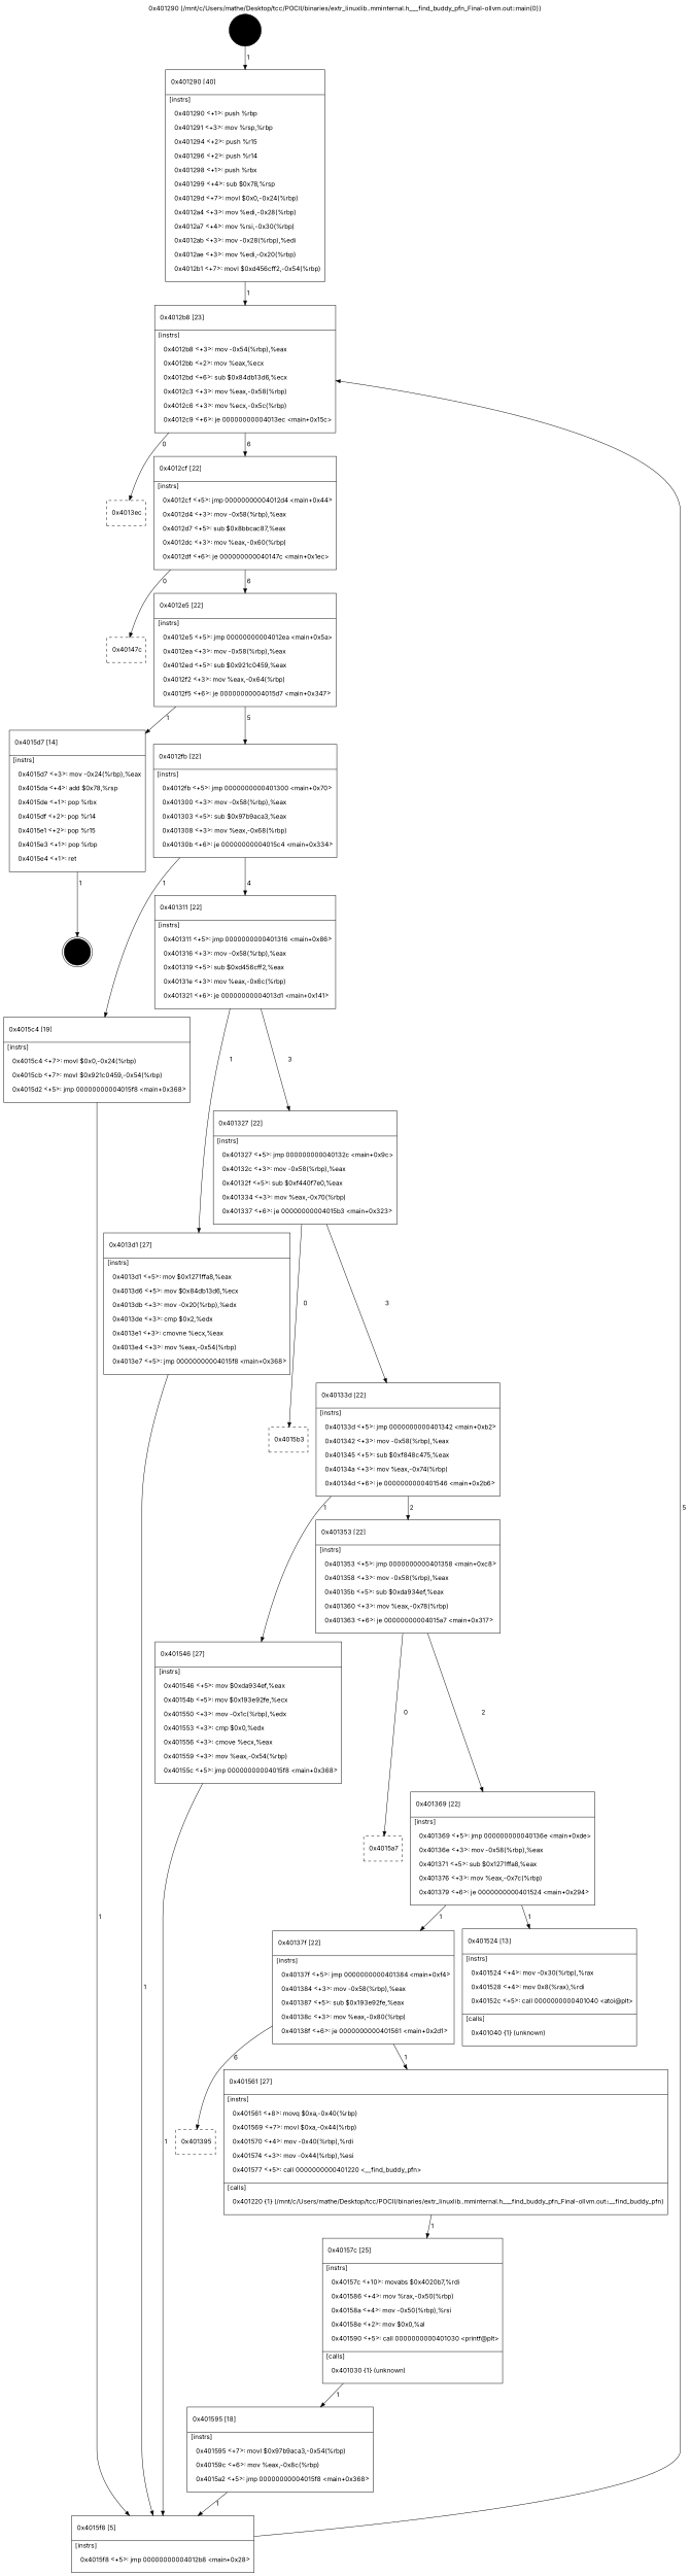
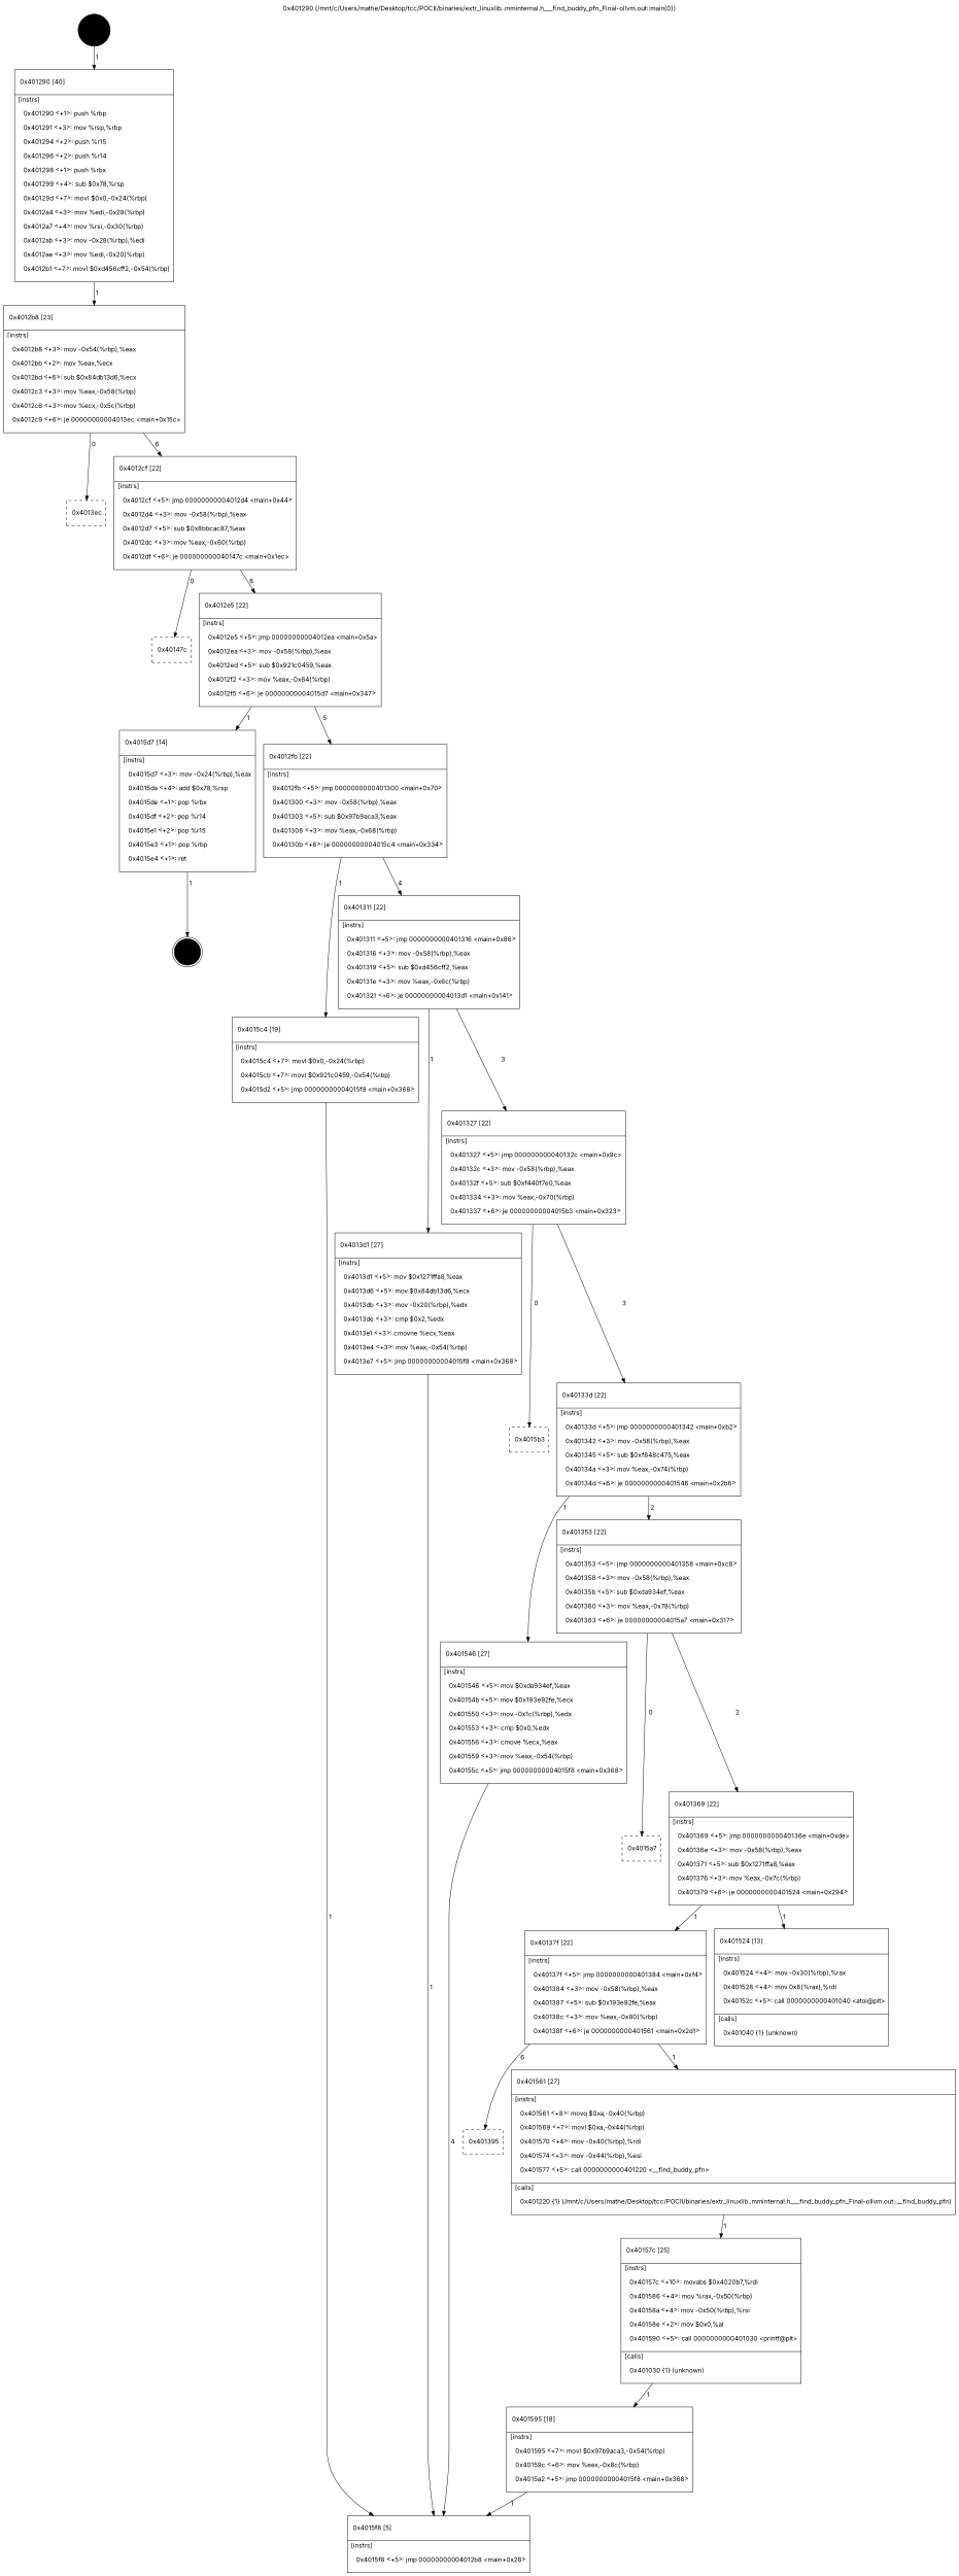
  digraph {
    fontname=Inter
    label="0x401290 (/mnt/c/Users/mathe/Desktop/tcc/POCII/binaries/extr_linuxlib..mminternal.h___find_buddy_pfn_Final-ollvm.out::main(0))"
    labelloc=t
    node [fontname=Inter shape=record]
    edge [fontname=Inter]
    Entry [fillcolor=black height=0.3 shape=circle style=filled width=0.3]
    n2 [label="{\n     0x401290 [40]\l\n     | [instrs]\l\n     &nbsp;&nbsp;0x401290 \<+1\>: push %rbp\l\n     &nbsp;&nbsp;0x401291 \<+3\>: mov %rsp,%rbp\l\n     &nbsp;&nbsp;0x401294 \<+2\>: push %r15\l\n     &nbsp;&nbsp;0x401296 \<+2\>: push %r14\l\n     &nbsp;&nbsp;0x401298 \<+1\>: push %rbx\l\n     &nbsp;&nbsp;0x401299 \<+4\>: sub $0x78,%rsp\l\n     &nbsp;&nbsp;0x40129d \<+7\>: movl $0x0,-0x24(%rbp)\l\n     &nbsp;&nbsp;0x4012a4 \<+3\>: mov %edi,-0x28(%rbp)\l\n     &nbsp;&nbsp;0x4012a7 \<+4\>: mov %rsi,-0x30(%rbp)\l\n     &nbsp;&nbsp;0x4012ab \<+3\>: mov -0x28(%rbp),%edi\l\n     &nbsp;&nbsp;0x4012ae \<+3\>: mov %edi,-0x20(%rbp)\l\n     &nbsp;&nbsp;0x4012b1 \<+7\>: movl $0xd456cff2,-0x54(%rbp)\l\n  }"]
    n3 [label="{\n     0x4012b8 [23]\l\n     | [instrs]\l\n     &nbsp;&nbsp;0x4012b8 \<+3\>: mov -0x54(%rbp),%eax\l\n     &nbsp;&nbsp;0x4012bb \<+2\>: mov %eax,%ecx\l\n     &nbsp;&nbsp;0x4012bd \<+6\>: sub $0x84db13d6,%ecx\l\n     &nbsp;&nbsp;0x4012c3 \<+3\>: mov %eax,-0x58(%rbp)\l\n     &nbsp;&nbsp;0x4012c6 \<+3\>: mov %ecx,-0x5c(%rbp)\l\n     &nbsp;&nbsp;0x4012c9 \<+6\>: je 00000000004013ec \<main+0x15c\>\l\n  }"]
    n4 [label="{\n     0x4013ec\l\n  }" style=dashed]
    n5 [label="{\n     0x4012cf [22]\l\n     | [instrs]\l\n     &nbsp;&nbsp;0x4012cf \<+5\>: jmp 00000000004012d4 \<main+0x44\>\l\n     &nbsp;&nbsp;0x4012d4 \<+3\>: mov -0x58(%rbp),%eax\l\n     &nbsp;&nbsp;0x4012d7 \<+5\>: sub $0x8bbcac87,%eax\l\n     &nbsp;&nbsp;0x4012dc \<+3\>: mov %eax,-0x60(%rbp)\l\n     &nbsp;&nbsp;0x4012df \<+6\>: je 000000000040147c \<main+0x1ec\>\l\n  }"]
    n6 [label="{\n     0x40147c\l\n  }" style=dashed]
    n7 [label="{\n     0x4012e5 [22]\l\n     | [instrs]\l\n     &nbsp;&nbsp;0x4012e5 \<+5\>: jmp 00000000004012ea \<main+0x5a\>\l\n     &nbsp;&nbsp;0x4012ea \<+3\>: mov -0x58(%rbp),%eax\l\n     &nbsp;&nbsp;0x4012ed \<+5\>: sub $0x921c0459,%eax\l\n     &nbsp;&nbsp;0x4012f2 \<+3\>: mov %eax,-0x64(%rbp)\l\n     &nbsp;&nbsp;0x4012f5 \<+6\>: je 00000000004015d7 \<main+0x347\>\l\n  }"]
    n8 [label="{\n     0x4015d7 [14]\l\n     | [instrs]\l\n     &nbsp;&nbsp;0x4015d7 \<+3\>: mov -0x24(%rbp),%eax\l\n     &nbsp;&nbsp;0x4015da \<+4\>: add $0x78,%rsp\l\n     &nbsp;&nbsp;0x4015de \<+1\>: pop %rbx\l\n     &nbsp;&nbsp;0x4015df \<+2\>: pop %r14\l\n     &nbsp;&nbsp;0x4015e1 \<+2\>: pop %r15\l\n     &nbsp;&nbsp;0x4015e3 \<+1\>: pop %rbp\l\n     &nbsp;&nbsp;0x4015e4 \<+1\>: ret\l\n  }"]
    n9 [label="{\n     0x4012fb [22]\l\n     | [instrs]\l\n     &nbsp;&nbsp;0x4012fb \<+5\>: jmp 0000000000401300 \<main+0x70\>\l\n     &nbsp;&nbsp;0x401300 \<+3\>: mov -0x58(%rbp),%eax\l\n     &nbsp;&nbsp;0x401303 \<+5\>: sub $0x97b9aca3,%eax\l\n     &nbsp;&nbsp;0x401308 \<+3\>: mov %eax,-0x68(%rbp)\l\n     &nbsp;&nbsp;0x40130b \<+6\>: je 00000000004015c4 \<main+0x334\>\l\n  }"]
    Exit [fillcolor=black height=0.3 peripheries=2 shape=circle style=filled width=0.3]
    n11 [label="{\n     0x4015c4 [19]\l\n     | [instrs]\l\n     &nbsp;&nbsp;0x4015c4 \<+7\>: movl $0x0,-0x24(%rbp)\l\n     &nbsp;&nbsp;0x4015cb \<+7\>: movl $0x921c0459,-0x54(%rbp)\l\n     &nbsp;&nbsp;0x4015d2 \<+5\>: jmp 00000000004015f8 \<main+0x368\>\l\n  }"]
    n12 [label="{\n     0x401311 [22]\l\n     | [instrs]\l\n     &nbsp;&nbsp;0x401311 \<+5\>: jmp 0000000000401316 \<main+0x86\>\l\n     &nbsp;&nbsp;0x401316 \<+3\>: mov -0x58(%rbp),%eax\l\n     &nbsp;&nbsp;0x401319 \<+5\>: sub $0xd456cff2,%eax\l\n     &nbsp;&nbsp;0x40131e \<+3\>: mov %eax,-0x6c(%rbp)\l\n     &nbsp;&nbsp;0x401321 \<+6\>: je 00000000004013d1 \<main+0x141\>\l\n  }"]
    n13 [label="{\n     0x401595 [18]\l\n     | [instrs]\l\n     &nbsp;&nbsp;0x401595 \<+7\>: movl $0x97b9aca3,-0x54(%rbp)\l\n     &nbsp;&nbsp;0x40159c \<+6\>: mov %eax,-0x8c(%rbp)\l\n     &nbsp;&nbsp;0x4015a2 \<+5\>: jmp 00000000004015f8 \<main+0x368\>\l\n  }"]
    n14 [label="{\n     0x4015f8 [5]\l\n     | [instrs]\l\n     &nbsp;&nbsp;0x4015f8 \<+5\>: jmp 00000000004012b8 \<main+0x28\>\l\n  }"]
    n15 [label="{\n     0x4013d1 [27]\l\n     | [instrs]\l\n     &nbsp;&nbsp;0x4013d1 \<+5\>: mov $0x1271ffa8,%eax\l\n     &nbsp;&nbsp;0x4013d6 \<+5\>: mov $0x84db13d6,%ecx\l\n     &nbsp;&nbsp;0x4013db \<+3\>: mov -0x20(%rbp),%edx\l\n     &nbsp;&nbsp;0x4013de \<+3\>: cmp $0x2,%edx\l\n     &nbsp;&nbsp;0x4013e1 \<+3\>: cmovne %ecx,%eax\l\n     &nbsp;&nbsp;0x4013e4 \<+3\>: mov %eax,-0x54(%rbp)\l\n     &nbsp;&nbsp;0x4013e7 \<+5\>: jmp 00000000004015f8 \<main+0x368\>\l\n  }"]
    n16 [label="{\n     0x401327 [22]\l\n     | [instrs]\l\n     &nbsp;&nbsp;0x401327 \<+5\>: jmp 000000000040132c \<main+0x9c\>\l\n     &nbsp;&nbsp;0x40132c \<+3\>: mov -0x58(%rbp),%eax\l\n     &nbsp;&nbsp;0x40132f \<+5\>: sub $0xf440f7e0,%eax\l\n     &nbsp;&nbsp;0x401334 \<+3\>: mov %eax,-0x70(%rbp)\l\n     &nbsp;&nbsp;0x401337 \<+6\>: je 00000000004015b3 \<main+0x323\>\l\n  }"]
    n17 [label="{\n     0x40157c [25]\l\n     | [instrs]\l\n     &nbsp;&nbsp;0x40157c \<+10\>: movabs $0x4020b7,%rdi\l\n     &nbsp;&nbsp;0x401586 \<+4\>: mov %rax,-0x50(%rbp)\l\n     &nbsp;&nbsp;0x40158a \<+4\>: mov -0x50(%rbp),%rsi\l\n     &nbsp;&nbsp;0x40158e \<+2\>: mov $0x0,%al\l\n     &nbsp;&nbsp;0x401590 \<+5\>: call 0000000000401030 \<printf@plt\>\l\n     | [calls]\l\n     &nbsp;&nbsp;0x401030 \{1\} (unknown)\l\n  }"]
    n18 [label="{\n     0x4015b3\l\n  }" style=dashed]
    n19 [label="{\n     0x40133d [22]\l\n     | [instrs]\l\n     &nbsp;&nbsp;0x40133d \<+5\>: jmp 0000000000401342 \<main+0xb2\>\l\n     &nbsp;&nbsp;0x401342 \<+3\>: mov -0x58(%rbp),%eax\l\n     &nbsp;&nbsp;0x401345 \<+5\>: sub $0xf848c475,%eax\l\n     &nbsp;&nbsp;0x40134a \<+3\>: mov %eax,-0x74(%rbp)\l\n     &nbsp;&nbsp;0x40134d \<+6\>: je 0000000000401546 \<main+0x2b6\>\l\n  }"]
    n20 [label="{\n     0x401395\l\n  }" style=dashed]
    n21 [label="{\n     0x401546 [27]\l\n     | [instrs]\l\n     &nbsp;&nbsp;0x401546 \<+5\>: mov $0xda934ef,%eax\l\n     &nbsp;&nbsp;0x40154b \<+5\>: mov $0x193e92fe,%ecx\l\n     &nbsp;&nbsp;0x401550 \<+3\>: mov -0x1c(%rbp),%edx\l\n     &nbsp;&nbsp;0x401553 \<+3\>: cmp $0x0,%edx\l\n     &nbsp;&nbsp;0x401556 \<+3\>: cmove %ecx,%eax\l\n     &nbsp;&nbsp;0x401559 \<+3\>: mov %eax,-0x54(%rbp)\l\n     &nbsp;&nbsp;0x40155c \<+5\>: jmp 00000000004015f8 \<main+0x368\>\l\n  }"]
    n22 [label="{\n     0x401353 [22]\l\n     | [instrs]\l\n     &nbsp;&nbsp;0x401353 \<+5\>: jmp 0000000000401358 \<main+0xc8\>\l\n     &nbsp;&nbsp;0x401358 \<+3\>: mov -0x58(%rbp),%eax\l\n     &nbsp;&nbsp;0x40135b \<+5\>: sub $0xda934ef,%eax\l\n     &nbsp;&nbsp;0x401360 \<+3\>: mov %eax,-0x78(%rbp)\l\n     &nbsp;&nbsp;0x401363 \<+6\>: je 00000000004015a7 \<main+0x317\>\l\n  }"]
    n23 [label="{\n     0x401561 [27]\l\n     | [instrs]\l\n     &nbsp;&nbsp;0x401561 \<+8\>: movq $0xa,-0x40(%rbp)\l\n     &nbsp;&nbsp;0x401569 \<+7\>: movl $0xa,-0x44(%rbp)\l\n     &nbsp;&nbsp;0x401570 \<+4\>: mov -0x40(%rbp),%rdi\l\n     &nbsp;&nbsp;0x401574 \<+3\>: mov -0x44(%rbp),%esi\l\n     &nbsp;&nbsp;0x401577 \<+5\>: call 0000000000401220 \<__find_buddy_pfn\>\l\n     | [calls]\l\n     &nbsp;&nbsp;0x401220 \{1\} (/mnt/c/Users/mathe/Desktop/tcc/POCII/binaries/extr_linuxlib..mminternal.h___find_buddy_pfn_Final-ollvm.out::__find_buddy_pfn)\l\n  }"]
    n24 [label="{\n     0x4015a7\l\n  }" style=dashed]
    n25 [label="{\n     0x401369 [22]\l\n     | [instrs]\l\n     &nbsp;&nbsp;0x401369 \<+5\>: jmp 000000000040136e \<main+0xde\>\l\n     &nbsp;&nbsp;0x40136e \<+3\>: mov -0x58(%rbp),%eax\l\n     &nbsp;&nbsp;0x401371 \<+5\>: sub $0x1271ffa8,%eax\l\n     &nbsp;&nbsp;0x401376 \<+3\>: mov %eax,-0x7c(%rbp)\l\n     &nbsp;&nbsp;0x401379 \<+6\>: je 0000000000401524 \<main+0x294\>\l\n  }"]
    n26 [label="{\n     0x40137f [22]\l\n     | [instrs]\l\n     &nbsp;&nbsp;0x40137f \<+5\>: jmp 0000000000401384 \<main+0xf4\>\l\n     &nbsp;&nbsp;0x401384 \<+3\>: mov -0x58(%rbp),%eax\l\n     &nbsp;&nbsp;0x401387 \<+5\>: sub $0x193e92fe,%eax\l\n     &nbsp;&nbsp;0x40138c \<+3\>: mov %eax,-0x80(%rbp)\l\n     &nbsp;&nbsp;0x40138f \<+6\>: je 0000000000401561 \<main+0x2d1\>\l\n  }"]
    n27 [label="{\n     0x401524 [13]\l\n     | [instrs]\l\n     &nbsp;&nbsp;0x401524 \<+4\>: mov -0x30(%rbp),%rax\l\n     &nbsp;&nbsp;0x401528 \<+4\>: mov 0x8(%rax),%rdi\l\n     &nbsp;&nbsp;0x40152c \<+5\>: call 0000000000401040 \<atoi@plt\>\l\n     | [calls]\l\n     &nbsp;&nbsp;0x401040 \{1\} (unknown)\l\n  }"]
    Entry -> n2 [label=" 1"]
    n2 -> n3 [label=" 1"]
    n3 -> n4 [label=" 0"]
    n3 -> n5 [label=" 6"]
    n5 -> n6 [label=" 0"]
    n5 -> n7 [label=" 6"]
    n7 -> n8 [label=" 1"]
    n7 -> n9 [label=" 5"]
    n8 -> Exit [label=" 1"]
    n9 -> n11 [label=" 1"]
    n9 -> n12 [label=" 4"]
    n11 -> n14 [label=" 1"]
    n12 -> n15 [label=" 1"]
    n12 -> n16 [label=" 3"]
    n13 -> n14 [label=" 1"]
-   n14 -> n3 [label=" 5"]
    n15 -> n14 [label=" 1"]
    n16 -> n18 [label=" 0"]
    n16 -> n19 [label=" 3"]
    n17 -> n13 [label=" 1"]
    n19 -> n21 [label=" 1"]
    n19 -> n22 [label=" 2"]
-   n21 -> n14 [label=" 1"]
+   n21 -> n14 [label=" 4"]
    n22 -> n24 [label=" 0"]
    n22 -> n25 [label=" 2"]
    n23 -> n17 [label=" 1"]
    n25 -> n26 [label=" 1"]
    n25 -> n27 [label=" 1"]
    n26 -> n20 [label=" 6"]
    n26 -> n23 [label=" 1"]
  }
